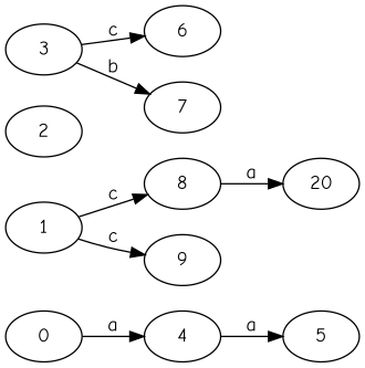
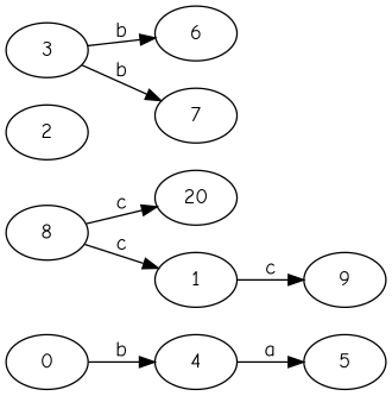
  strict digraph {
    fontname="Comic Neue"
    rankdir=LR
    node [fontname="Comic Neue"]
    edge [fontname="Comic Neue"]
    4
    5
    0
    n4 [label=20]
    8
    1
    9
    2
    3
    6
    7
    4 -> 5 [label=a]
-   0 -> 4 [label=a]
-   8 -> n4 [label=a]
-   1 -> 8 [label=c]
+   0 -> 4 [label=b]
+   8 -> n4 [label=c]
+   8 -> 1 [label=c]
    1 -> 9 [label=c]
-   3 -> 6 [label=c]
+   3 -> 6 [label=b]
    3 -> 7 [label=b]
  }
